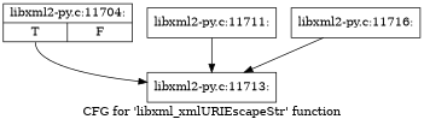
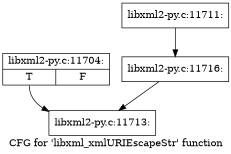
  digraph {
    label="CFG for 'libxml_xmlURIEscapeStr' function"
    node [shape=record]
    n1 [label="{libxml2-py.c:11704:|{<s0>T|<s1>F}}"]
    n2 [label="{libxml2-py.c:11713:}"]
    n3 [label="{libxml2-py.c:11711:}"]
    n4 [label="{libxml2-py.c:11716:}"]
    n1 -> n2 [tailport=s0]
-   n3 -> n2
+   n3 -> n4
    n4 -> n2
  }
